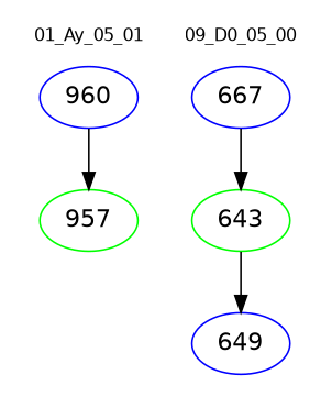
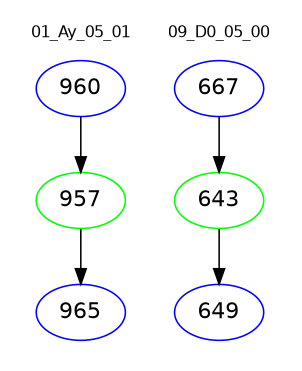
  digraph {
    fontname="DejaVu Sans"
    node [color=blue fontname="DejaVu Sans"]
    edge [color=black fontname="DejaVu Sans"]
    n1 [label=960]
    n2 [color=green label=957]
+   n3 [label=965]
    n4 [label=667]
    n5 [color=green label=643]
    n6 [label=649]
    subgraph cluster_1 {
      color=white
      fontsize=10
      label="01_Ay_05_01"
      n1
      n2
+     n3
    }
    subgraph cluster_2 {
      color=white
      fontsize=10
      label="09_D0_05_00"
      n4
      n5
      n6
    }
    n1 -> n2
+   n2 -> n3
    n4 -> n5
    n5 -> n6
  }
